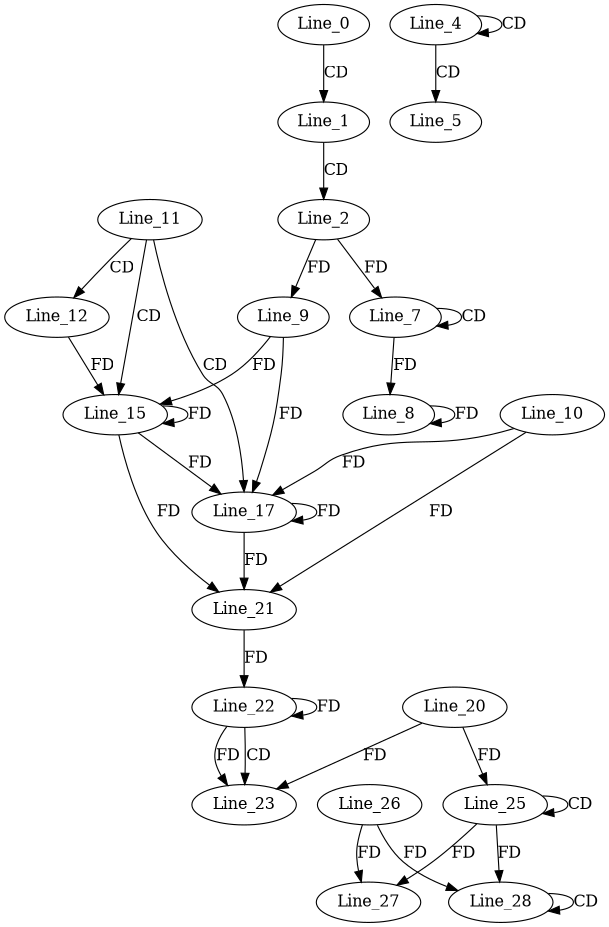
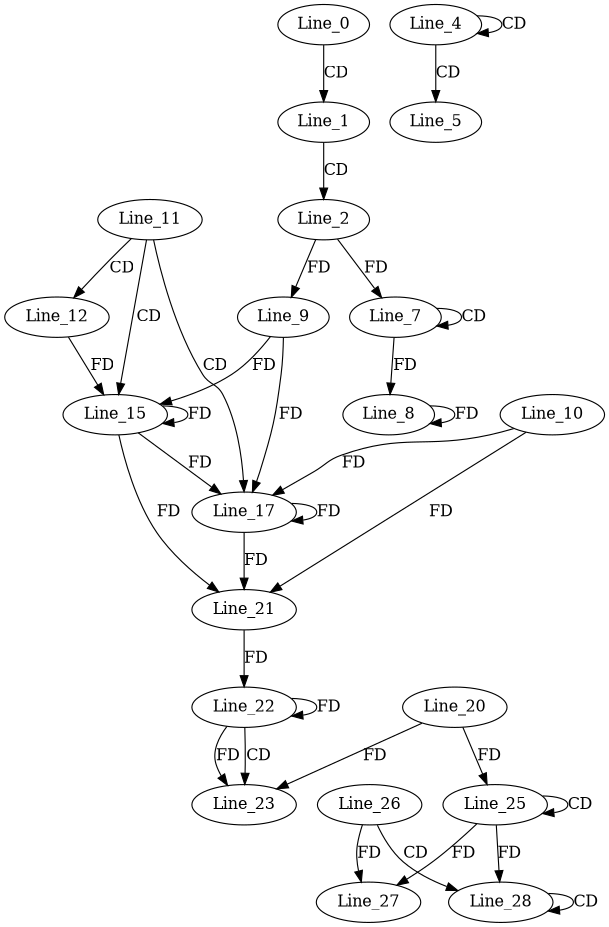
  digraph {
    Line_0
    Line_1
    Line_2
    Line_7
    Line_9
    Line_8
    Line_15
    Line_17
    Line_4
    Line_5
    Line_21
    Line_11
    Line_12
    Line_22
    Line_10
    Line_23
    Line_20
    Line_25
    Line_27
    Line_28
    Line_26
    Line_0 -> Line_1 [label=CD]
    Line_1 -> Line_2 [label=CD]
    Line_2 -> Line_7 [label=FD]
    Line_2 -> Line_9 [label=FD]
    Line_7 -> Line_7 [label=CD]
    Line_7 -> Line_8 [label=FD]
    Line_9 -> Line_15 [label=FD]
    Line_9 -> Line_17 [label=FD]
    Line_8 -> Line_8 [label=FD]
    Line_15 -> Line_15 [label=FD]
    Line_15 -> Line_17 [label=FD]
    Line_15 -> Line_21 [label=FD]
    Line_17 -> Line_17 [label=FD]
    Line_17 -> Line_21 [label=FD]
    Line_4 -> Line_4 [label=CD]
    Line_4 -> Line_5 [label=CD]
    Line_21 -> Line_22 [label=FD]
    Line_11 -> Line_15 [label=CD]
    Line_11 -> Line_17 [label=CD]
    Line_11 -> Line_12 [label=CD]
    Line_12 -> Line_15 [label=FD]
    Line_22 -> Line_22 [label=FD]
    Line_22 -> Line_23 [label=CD]
    Line_22 -> Line_23 [label=FD]
    Line_10 -> Line_17 [label=FD]
    Line_10 -> Line_21 [label=FD]
    Line_20 -> Line_23 [label=FD]
    Line_20 -> Line_25 [label=FD]
    Line_25 -> Line_25 [label=CD]
    Line_25 -> Line_27 [label=FD]
    Line_25 -> Line_28 [label=FD]
    Line_28 -> Line_28 [label=CD]
    Line_26 -> Line_27 [label=FD]
-   Line_26 -> Line_28 [label=FD]
+   Line_26 -> Line_28 [label=CD]
  }
